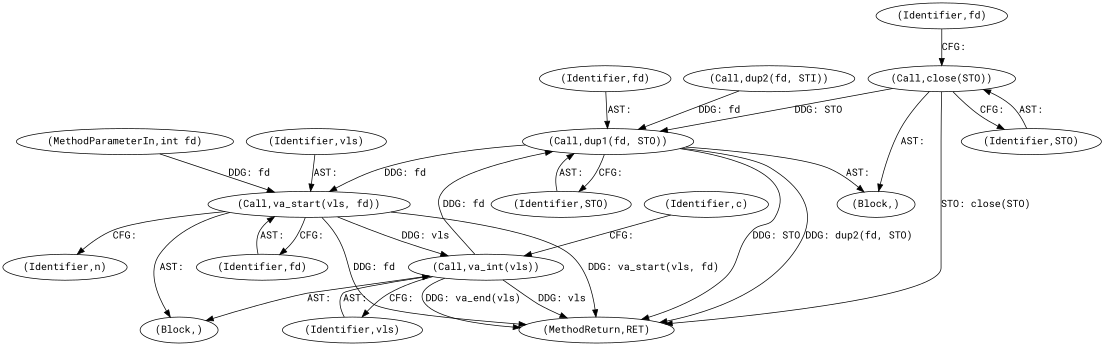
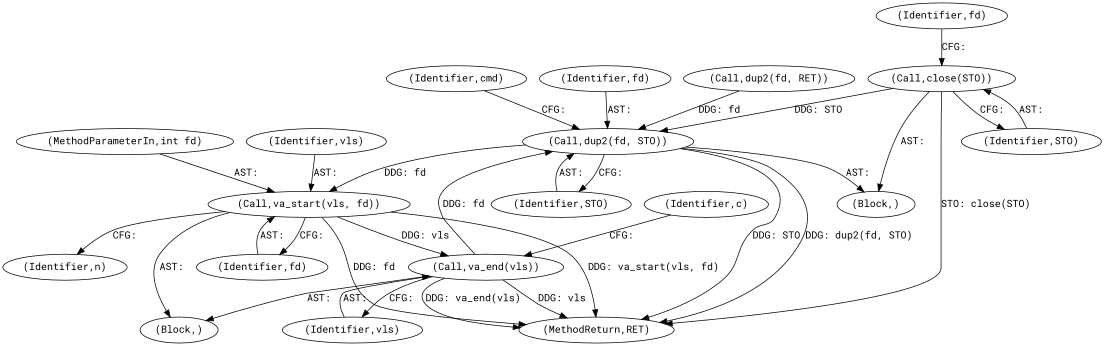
  digraph {
    fontname="Roboto Mono"
    node [fontname="Roboto Mono"]
    edge [fontname="Roboto Mono"]
    n1 [label="(Call,close(STO))"]
-   n2 [label="(Call,dup1(fd, STO))"]
+   n2 [label="(Call,dup2(fd, STO))"]
    n3 [label="(Identifier,STO)"]
    n4 [label="(MethodReturn,RET)"]
    n5 [label="(Block,)"]
    n6 [label="(Call,va_start(vls, fd))"]
    n7 [label="(Identifier,STO)"]
-   n8 [label="(Call,va_int(vls))"]
+   n8 [label="(Call,va_end(vls))"]
    n9 [label="(Block,)"]
    n10 [label="(Identifier,fd)"]
    n11 [label="(Identifier,n)"]
    n12 [label="(Identifier,vls)"]
    n13 [label="(Identifier,c)"]
    n14 [label="(MethodParameterIn,int fd)"]
    n15 [label="(Identifier,fd)"]
+   n16 [label="(Identifier,cmd)"]
    n17 [label="(Identifier,vls)"]
    n18 [label="(Identifier,fd)"]
-   n19 [label="(Call,dup2(fd, STI))"]
+   n19 [label="(Call,dup2(fd, RET))"]
    n1 -> n2 [label="DDG: STO"]
    n1 -> n3 [label="CFG: "]
    n1 -> n4 [label="STO: close(STO)"]
    n1 -> n5 [label="AST: "]
    n2 -> n4 [label="DDG: STO"]
    n2 -> n4 [label="DDG: dup2(fd, STO)"]
    n2 -> n5 [label="AST: "]
    n2 -> n6 [label="DDG: fd"]
    n2 -> n7 [label="CFG: "]
    n3 -> n1 [label="AST: "]
    n6 -> n4 [label="DDG: fd"]
    n6 -> n4 [label="DDG: va_start(vls, fd)"]
    n6 -> n8 [label="DDG: vls"]
    n6 -> n9 [label="AST: "]
    n6 -> n10 [label="CFG: "]
    n6 -> n11 [label="CFG: "]
    n7 -> n2 [label="AST: "]
    n8 -> n2 [label="DDG: fd"]
    n8 -> n4 [label="DDG: va_end(vls)"]
    n8 -> n4 [label="DDG: vls"]
    n8 -> n9 [label="AST: "]
    n8 -> n12 [label="CFG: "]
    n10 -> n6 [label="AST: "]
    n12 -> n8 [label="AST: "]
    n13 -> n8 [label="CFG: "]
-   n14 -> n6 [label="DDG: fd"]
+   n14 -> n6 [label="AST: "]
    n15 -> n1 [label="CFG: "]
+   n16 -> n2 [label="CFG: "]
    n17 -> n6 [label="AST: "]
    n18 -> n2 [label="AST: "]
    n19 -> n2 [label="DDG: fd"]
  }
